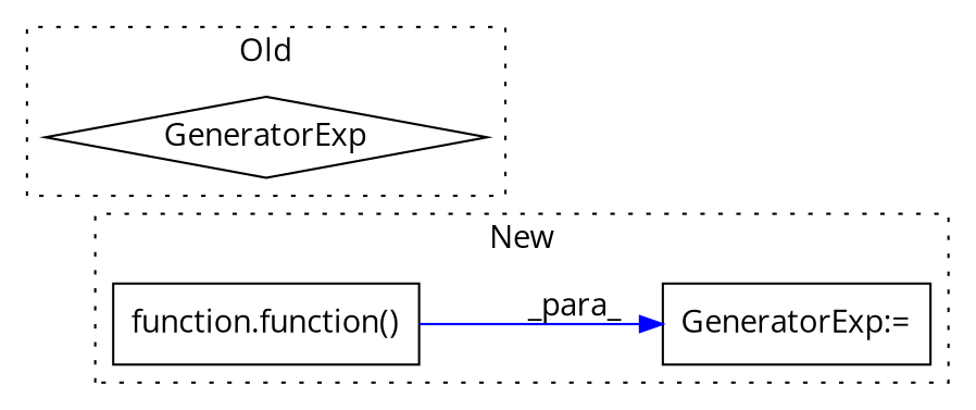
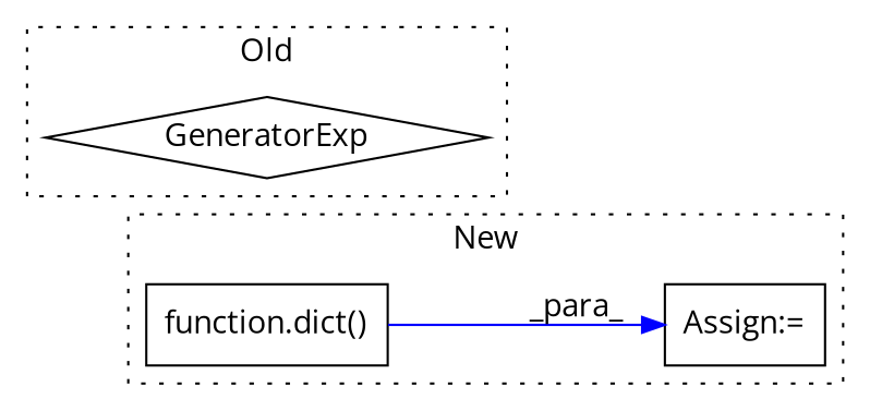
  digraph {
    rankdir=LR
    fontname="Open Sans"
    node [shape=box fontname="Open Sans"]
-   n1 [a=75 l=6 label="function.function()" s=1135]
-   n2 [a=68 l=3 label="GeneratorExp:=" s=1132]
+   n1 [a=75 l=6 label="function.dict()" s=1135]
+   n2 [a=68 l=3 label="Assign:=" s=1132]
    n3 [a=55 l=1 label=GeneratorExp s=1003 shape=diamond]
    subgraph cluster_1 {
      label=New
      style=dotted
      n1
      n2
    }
    subgraph cluster_2 {
      label=Old
      style=dotted
      n3
    }
    n1 -> n2 [label=_para_ color=blue fontname="Open Sans"]
  }
